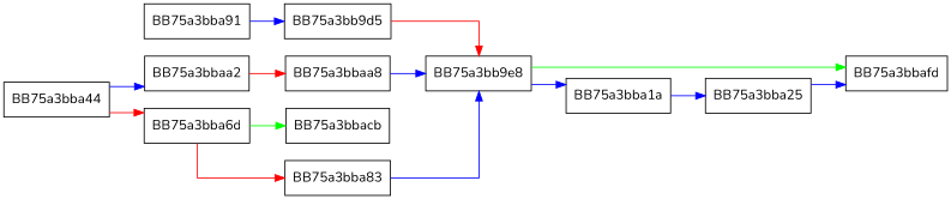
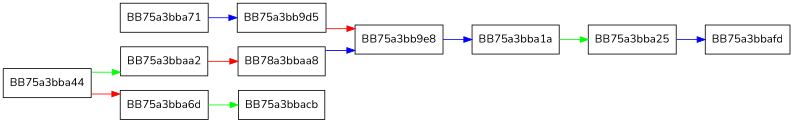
  digraph {
    fontname=Nunito
    rankdir=LR
    splines=ortho
    node [fontname=Nunito shape=box]
    edge [color=blue fontname=Nunito]
-   BB75a3bba91
+   BB75a3bba91 [label=BB75a3bba71]
    BB75a3bb9d5
    BB75a3bb9e8
    BB75a3bba44
    BB75a3bbaa2
    BB75a3bba6d
    BB75a3bbafd
    BB75a3bba1a
-   BB75a3bbaa8
+   BB75a3bbaa8 [label=BB78a3bbaa8]
    BB75a3bbacb
-   BB75a3bba83
    BB75a3bba25
    BB75a3bba91 -> BB75a3bb9d5
    BB75a3bb9d5 -> BB75a3bb9e8 [color=red]
-   BB75a3bb9e8 -> BB75a3bbafd [color=green]
    BB75a3bb9e8 -> BB75a3bba1a
-   BB75a3bba44 -> BB75a3bbaa2
+   BB75a3bba44 -> BB75a3bbaa2 [color=green]
    BB75a3bba44 -> BB75a3bba6d [color=red]
    BB75a3bbaa2 -> BB75a3bbaa8 [color=red]
    BB75a3bba6d -> BB75a3bbacb [color=green]
-   BB75a3bba6d -> BB75a3bba83 [color=red]
-   BB75a3bba1a -> BB75a3bba25
+   BB75a3bba1a -> BB75a3bba25 [color=green]
    BB75a3bbaa8 -> BB75a3bb9e8
-   BB75a3bba83 -> BB75a3bb9e8
    BB75a3bba25 -> BB75a3bbafd
  }
